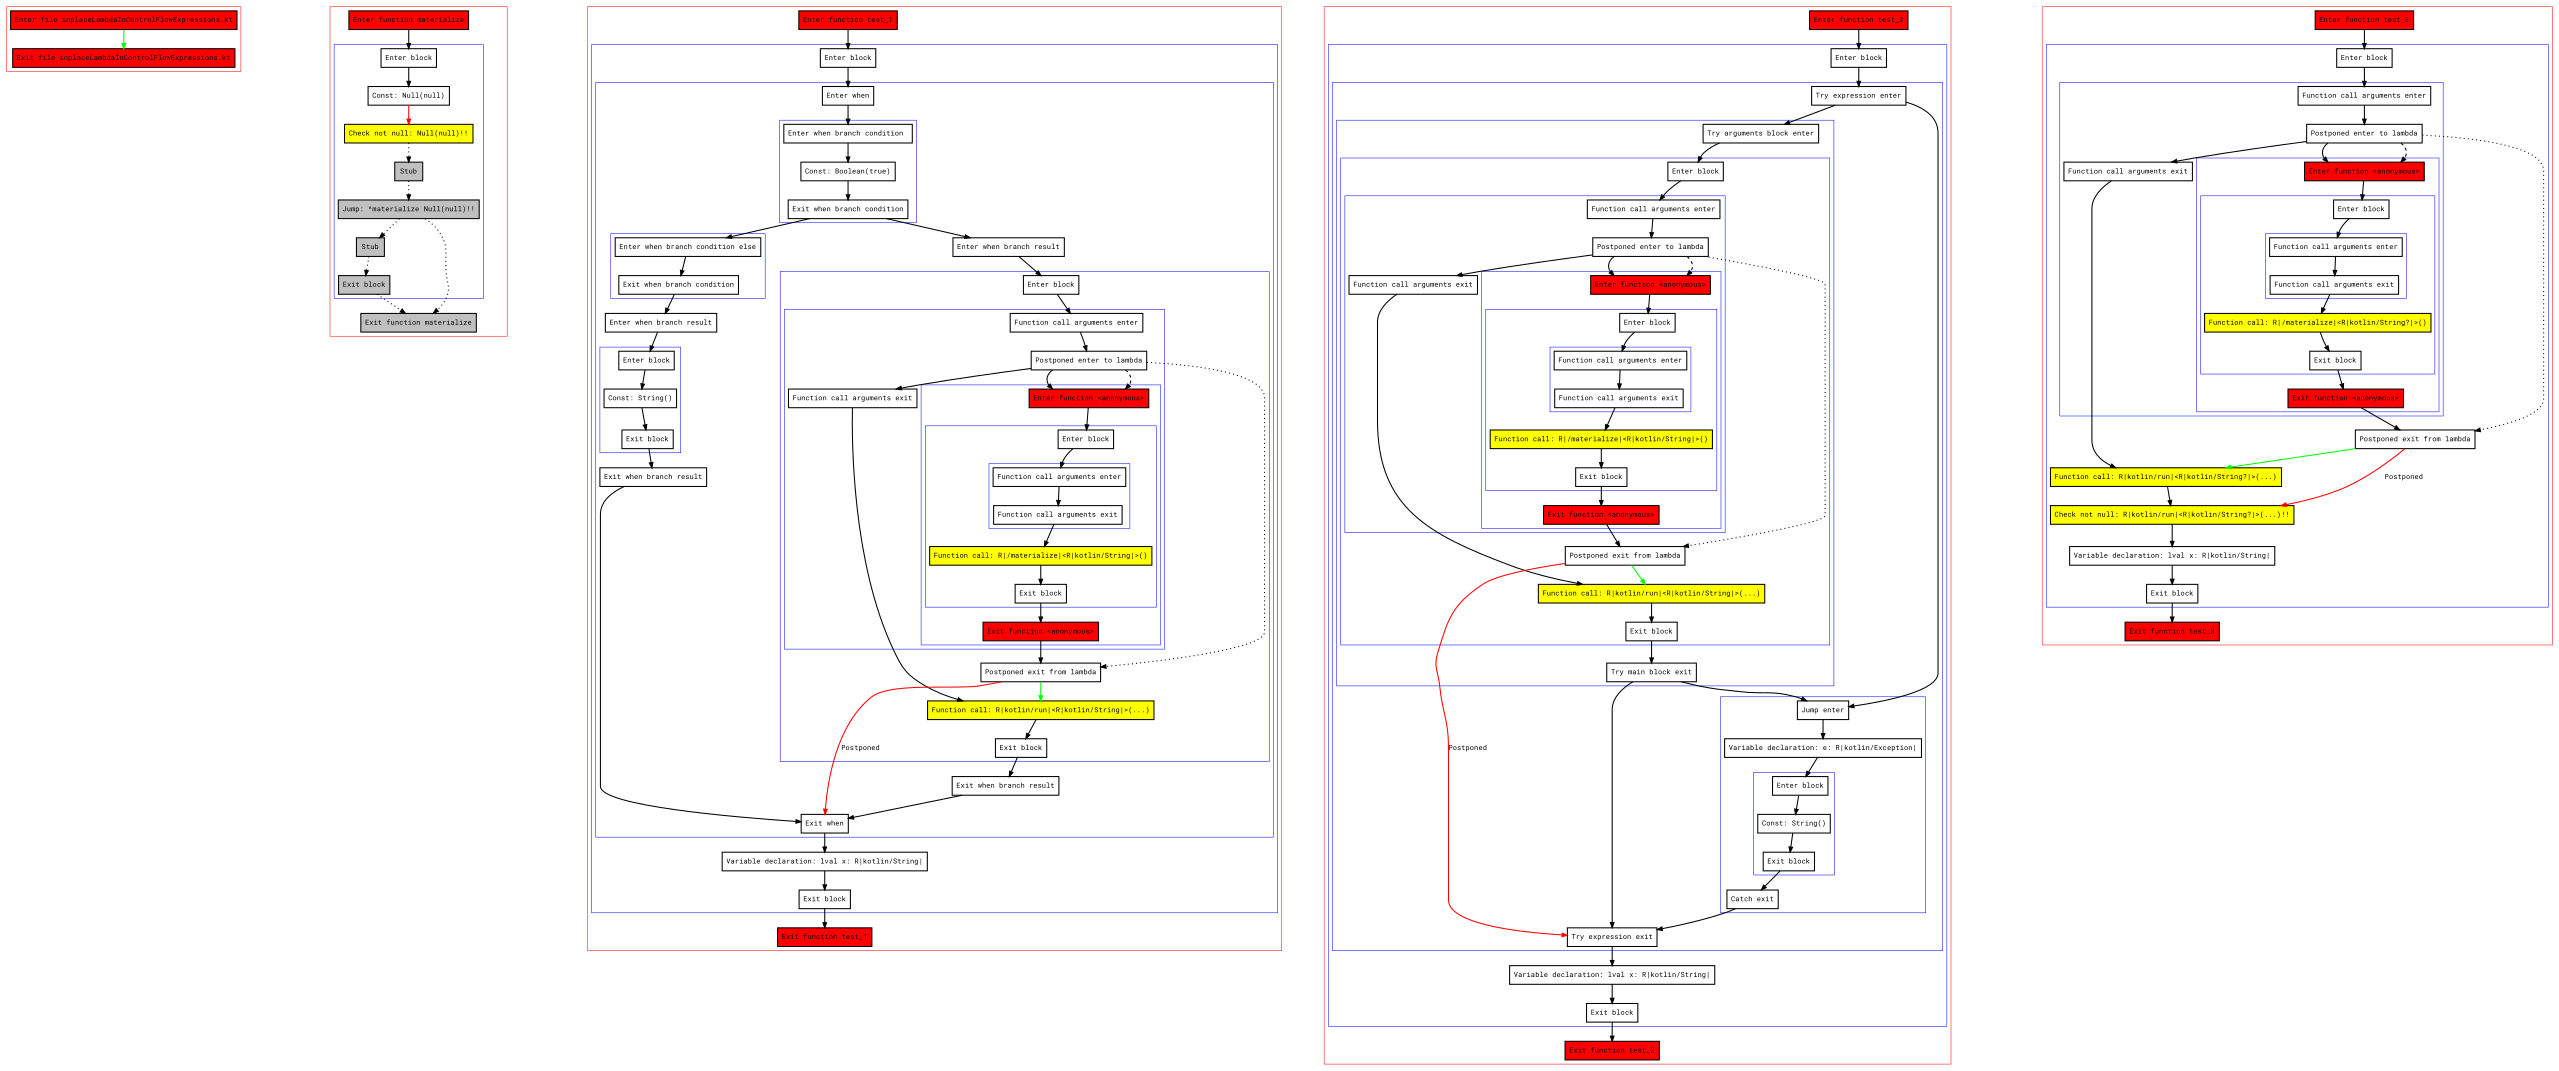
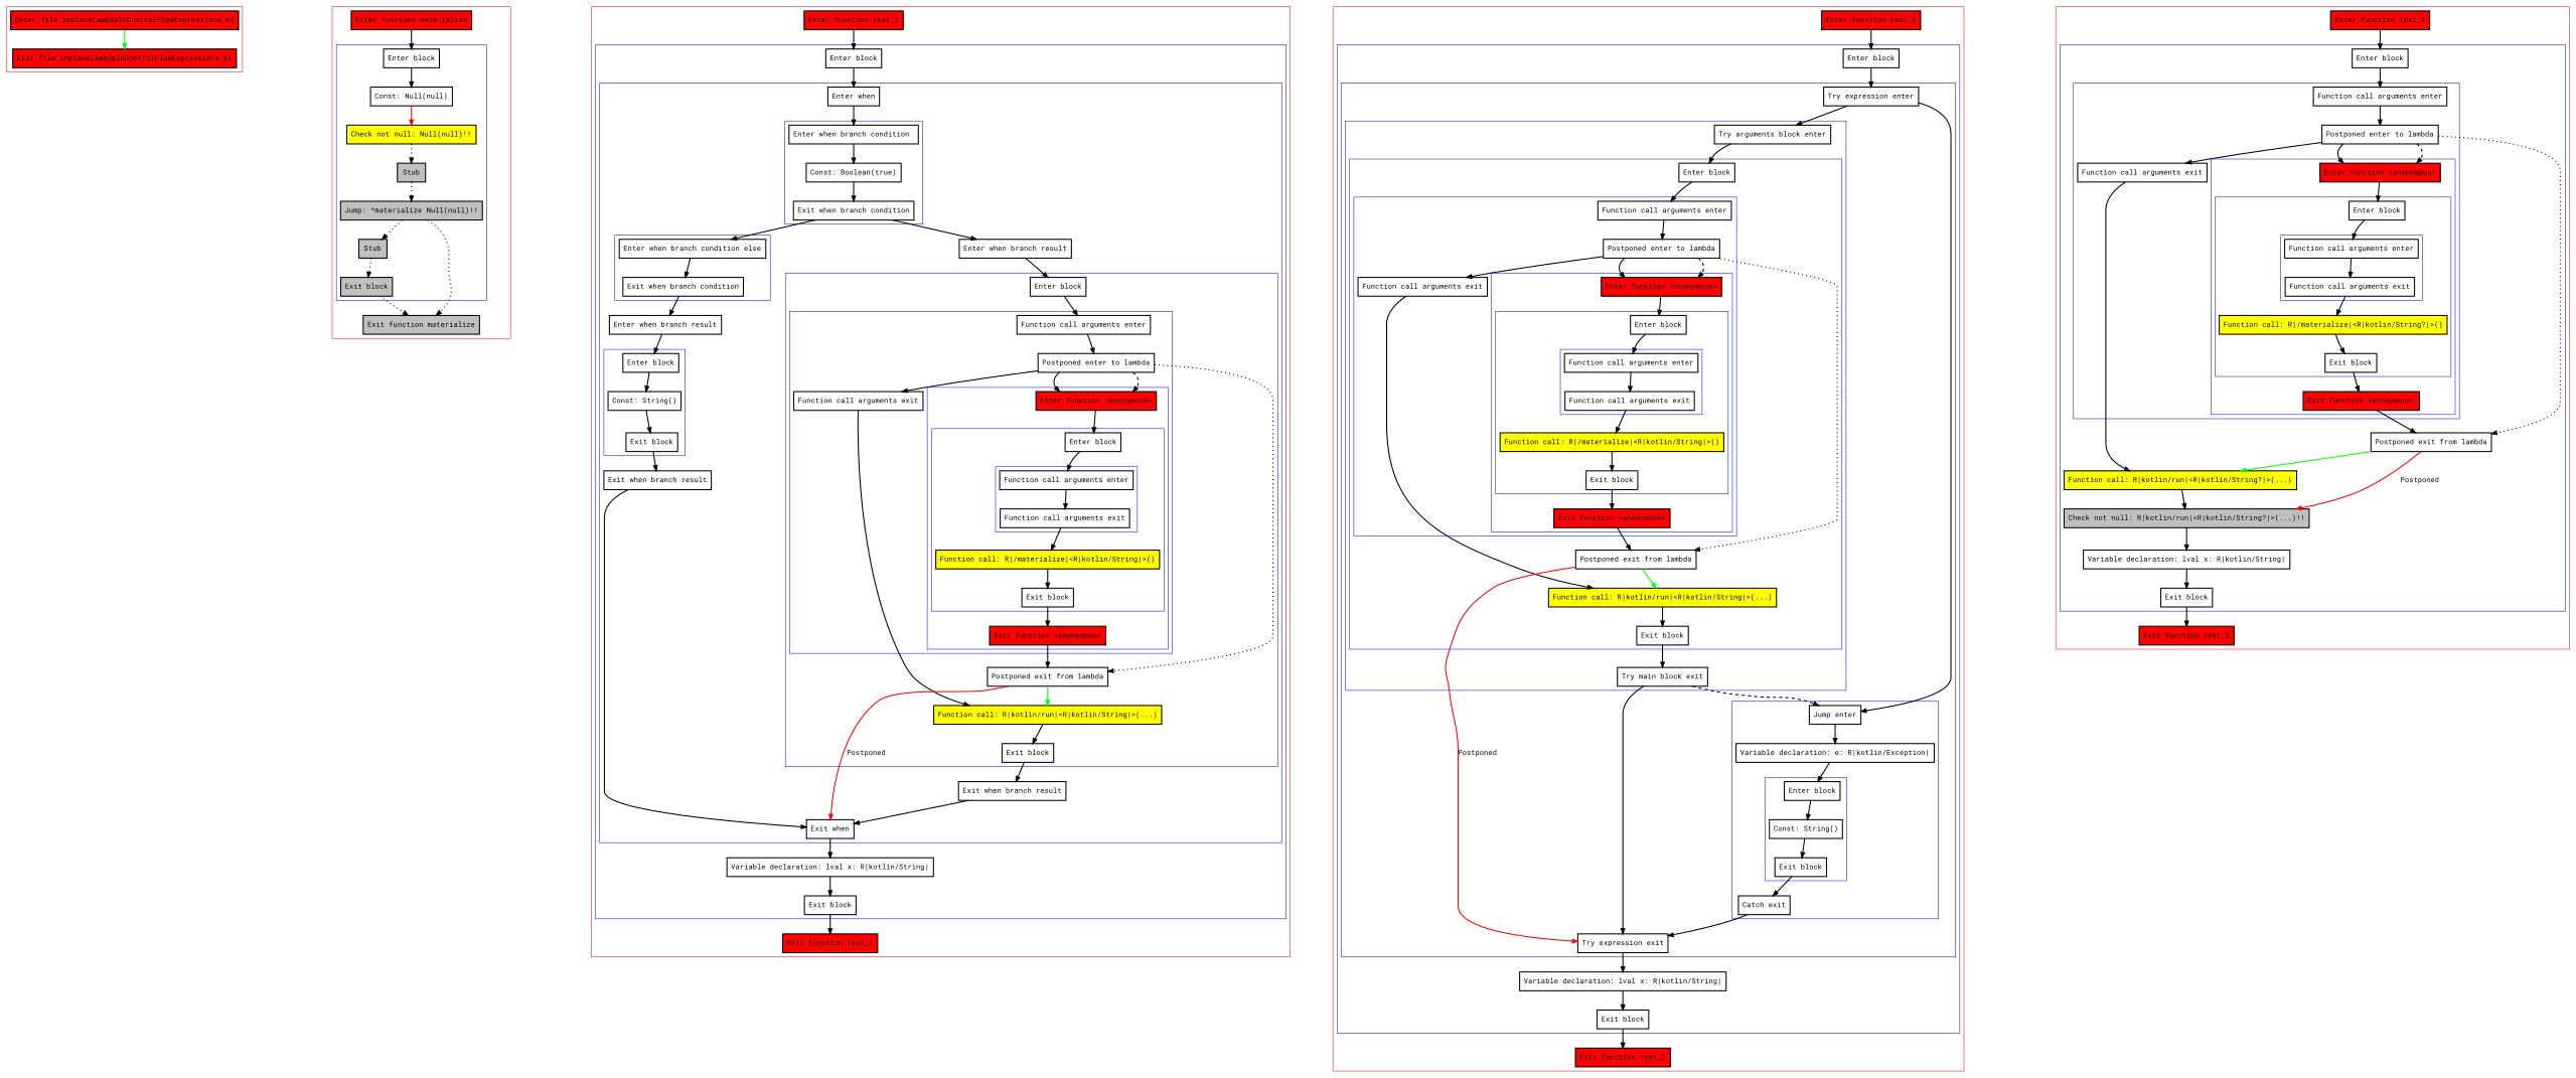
  digraph {
    fontname="Roboto Mono"
    nodesep=3
    node [fontname="Roboto Mono" penwidth=2 shape=box]
    edge [fontname="Roboto Mono" penwidth=2]
    n1 [fillcolor=red label="Enter file inplaceLambdaInControlFlowExpressions.kt" style=filled]
    n2 [fillcolor=red label="Exit file inplaceLambdaInControlFlowExpressions.kt" style=filled]
    n3 [label="Enter block"]
    n4 [label="Const: Null(null)"]
    n5 [fillcolor=yellow label="Check not null: Null(null)!!" style=filled]
    n6 [fillcolor=gray label=Stub style=filled]
    n7 [fillcolor=gray label="Jump: ^materialize Null(null)!!" style=filled]
    n8 [fillcolor=gray label=Stub style=filled]
    n9 [fillcolor=gray label="Exit block" style=filled]
    n10 [fillcolor=red label="Enter function materialize" style=filled]
    n11 [fillcolor=gray label="Exit function materialize" style=filled]
    n12 [label="Enter when branch condition "]
    n13 [label="Const: Boolean(true)"]
    n14 [label="Exit when branch condition"]
    n15 [label="Enter when branch condition else"]
    n16 [label="Exit when branch condition"]
    n17 [label="Enter block"]
    n18 [label="Const: String()"]
    n19 [label="Exit block"]
    n20 [label="Function call arguments enter"]
    n21 [label="Function call arguments exit"]
    n22 [label="Enter block"]
    n23 [fillcolor=yellow label="Function call: R|/materialize|<R|kotlin/String|>()" style=filled]
    n24 [label="Exit block"]
    n25 [fillcolor=red label="Enter function <anonymous>" style=filled]
    n26 [fillcolor=red label="Exit function <anonymous>" style=filled]
    n27 [label="Function call arguments enter"]
    n28 [label="Postponed enter to lambda"]
    n29 [label="Function call arguments exit"]
    n30 [label="Enter block"]
    n31 [label="Postponed exit from lambda"]
    n32 [fillcolor=yellow label="Function call: R|kotlin/run|<R|kotlin/String|>(...)" style=filled]
    n33 [label="Exit block"]
    n34 [label="Enter when"]
    n35 [label="Enter when branch result"]
    n36 [label="Exit when branch result"]
    n37 [label="Enter when branch result"]
    n38 [label="Exit when branch result"]
    n39 [label="Exit when"]
    n40 [label="Enter block"]
    n41 [label="Variable declaration: lval x: R|kotlin/String|"]
    n42 [label="Exit block"]
    n43 [fillcolor=red label="Enter function test_1" style=filled]
    n44 [fillcolor=red label="Exit function test_1" style=filled]
    n45 [label="Function call arguments enter"]
    n46 [label="Function call arguments exit"]
    n47 [label="Enter block"]
    n48 [fillcolor=yellow label="Function call: R|/materialize|<R|kotlin/String|>()" style=filled]
    n49 [label="Exit block"]
    n50 [fillcolor=red label="Enter function <anonymous>" style=filled]
    n51 [fillcolor=red label="Exit function <anonymous>" style=filled]
    n52 [label="Function call arguments enter"]
    n53 [label="Postponed enter to lambda"]
    n54 [label="Function call arguments exit"]
    n55 [label="Enter block"]
    n56 [label="Postponed exit from lambda"]
    n57 [fillcolor=yellow label="Function call: R|kotlin/run|<R|kotlin/String|>(...)" style=filled]
    n58 [label="Exit block"]
    n59 [label="Try arguments block enter"]
    n60 [label="Try main block exit"]
    n61 [label="Enter block"]
    n62 [label="Const: String()"]
    n63 [label="Exit block"]
    n64 [label="Jump enter"]
    n65 [label="Variable declaration: e: R|kotlin/Exception|"]
    n66 [label="Catch exit"]
    n67 [label="Try expression enter"]
    n68 [label="Try expression exit"]
    n69 [label="Enter block"]
    n70 [label="Variable declaration: lval x: R|kotlin/String|"]
    n71 [label="Exit block"]
    n72 [fillcolor=red label="Enter function test_2" style=filled]
    n73 [fillcolor=red label="Exit function test_2" style=filled]
    n74 [label="Function call arguments enter"]
    n75 [label="Function call arguments exit"]
    n76 [label="Enter block"]
    n77 [fillcolor=yellow label="Function call: R|/materialize|<R|kotlin/String?|>()" style=filled]
    n78 [label="Exit block"]
    n79 [fillcolor=red label="Enter function <anonymous>" style=filled]
    n80 [fillcolor=red label="Exit function <anonymous>" style=filled]
    n81 [label="Function call arguments enter"]
    n82 [label="Postponed enter to lambda"]
    n83 [label="Function call arguments exit"]
    n84 [label="Enter block"]
    n85 [label="Postponed exit from lambda"]
    n86 [fillcolor=yellow label="Function call: R|kotlin/run|<R|kotlin/String?|>(...)" style=filled]
-   n87 [fillcolor=yellow label="Check not null: R|kotlin/run|<R|kotlin/String?|>(...)!!" style=filled]
+   n87 [fillcolor=gray label="Check not null: R|kotlin/run|<R|kotlin/String?|>(...)!!" style=filled]
    n88 [label="Variable declaration: lval x: R|kotlin/String|"]
    n89 [label="Exit block"]
    n90 [fillcolor=red label="Enter function test_3" style=filled]
    n91 [fillcolor=red label="Exit function test_3" style=filled]
    subgraph cluster_1 {
      color=red
      n1
      n2
    }
    subgraph cluster_2 {
      color=red
      n10
      n11
      subgraph cluster_3 {
        color=blue
        n3
        n4
        n5
        n6
        n7
        n8
        n9
      }
    }
    subgraph cluster_4 {
      color=red
      n43
      n44
      subgraph cluster_5 {
        color=blue
        n40
        n41
        n42
        subgraph cluster_6 {
          color=blue
          n34
          n35
          n36
          n37
          n38
          n39
          subgraph cluster_7 {
            color=blue
            n12
            n13
            n14
          }
          subgraph cluster_8 {
            color=blue
            n15
            n16
          }
          subgraph cluster_9 {
            color=blue
            n17
            n18
            n19
          }
          subgraph cluster_10 {
            color=blue
            n30
            n31
            n32
            n33
            subgraph cluster_11 {
              color=blue
              n27
              n28
              n29
              subgraph cluster_12 {
                color=blue
                n25
                n26
                subgraph cluster_13 {
                  color=blue
                  n22
                  n23
                  n24
                  subgraph cluster_14 {
                    color=blue
                    n20
                    n21
                  }
                }
              }
            }
          }
        }
      }
    }
    subgraph cluster_15 {
      color=red
      n72
      n73
      subgraph cluster_16 {
        color=blue
        n69
        n70
        n71
        subgraph cluster_17 {
          color=blue
          n67
          n68
          subgraph cluster_18 {
            color=blue
            n59
            n60
            subgraph cluster_19 {
              color=blue
              n55
              n56
              n57
              n58
              subgraph cluster_20 {
                color=blue
                n52
                n53
                n54
                subgraph cluster_21 {
                  color=blue
                  n50
                  n51
                  subgraph cluster_22 {
                    color=blue
                    n47
                    n48
                    n49
                    subgraph cluster_23 {
                      color=blue
                      n45
                      n46
                    }
                  }
                }
              }
            }
          }
          subgraph cluster_24 {
            color=blue
            n64
            n65
            n66
            subgraph cluster_25 {
              color=blue
              n61
              n62
              n63
            }
          }
        }
      }
    }
    subgraph cluster_26 {
      color=red
      n90
      n91
      subgraph cluster_27 {
        color=blue
        n84
        n85
        n86
        n87
        n88
        n89
        subgraph cluster_28 {
          color=blue
          n81
          n82
          n83
          subgraph cluster_29 {
            color=blue
            n79
            n80
            subgraph cluster_30 {
              color=blue
              n76
              n77
              n78
              subgraph cluster_31 {
                color=blue
                n74
                n75
              }
            }
          }
        }
      }
    }
    n1 -> n2 [color=green]
    n3 -> n4
    n4 -> n5 [color=red]
    n5 -> n6 [style=dotted]
    n6 -> n7 [style=dotted]
    n7 -> n8 [style=dotted]
    n7 -> n11 [style=dotted]
    n8 -> n9 [style=dotted]
    n9 -> n11 [style=dotted]
    n10 -> n3
    n12 -> n13
    n13 -> n14
    n14 -> n15
    n14 -> n37
    n15 -> n16
    n16 -> n35
    n17 -> n18
    n18 -> n19
    n19 -> n36
    n20 -> n21
    n21 -> n23
    n22 -> n20
    n23 -> n24
    n24 -> n26
    n25 -> n22
    n26 -> n31
    n27 -> n28
    n28 -> n25
    n28 -> n25 [style=dashed]
    n28 -> n29
    n28 -> n31 [style=dotted]
    n29 -> n32
    n30 -> n27
    n31 -> n32 [color=green]
    n31 -> n39 [color=red label=Postponed]
    n32 -> n33
    n33 -> n38
    n34 -> n12
    n35 -> n17
    n36 -> n39
    n37 -> n30
    n38 -> n39
    n39 -> n41
    n40 -> n34
    n41 -> n42
    n42 -> n44
    n43 -> n40
    n45 -> n46
    n46 -> n48
    n47 -> n45
    n48 -> n49
    n49 -> n51
    n50 -> n47
    n51 -> n56
    n52 -> n53
    n53 -> n50
    n53 -> n50 [style=dashed]
    n53 -> n54
    n53 -> n56 [style=dotted]
    n54 -> n57
    n55 -> n52
    n56 -> n57 [color=green]
    n56 -> n68 [color=red label=Postponed]
    n57 -> n58
    n58 -> n60
    n59 -> n55
-   n60 -> n64
+   n60 -> n64 [style=dashed]
    n60 -> n68
    n61 -> n62
    n62 -> n63
    n63 -> n66
    n64 -> n65
    n65 -> n61
    n66 -> n68
    n67 -> n59
    n67 -> n64
    n68 -> n70
    n69 -> n67
    n70 -> n71
    n71 -> n73
    n72 -> n69
    n74 -> n75
    n75 -> n77
    n76 -> n74
    n77 -> n78
    n78 -> n80
    n79 -> n76
    n80 -> n85
    n81 -> n82
    n82 -> n79
    n82 -> n79 [style=dashed]
    n82 -> n83
    n82 -> n85 [style=dotted]
    n83 -> n86
    n84 -> n81
    n85 -> n86 [color=green]
    n85 -> n87 [color=red label=Postponed]
    n86 -> n87
    n87 -> n88
    n88 -> n89
    n89 -> n91
    n90 -> n84
  }
